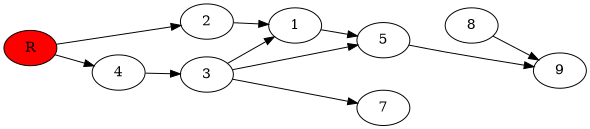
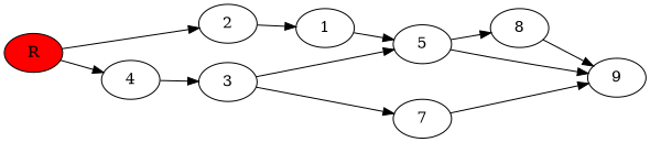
  digraph {
    rankdir=LR
    2
    1
    3
    5
    7
    8
    9
    4
    R [fillcolor="#ff0000" style=filled]
    2 -> 1
    1 -> 5
-   3 -> 1
    3 -> 5
    3 -> 7
+   5 -> 8
    5 -> 9
+   7 -> 9
    8 -> 9
    4 -> 3
    R -> 2
    R -> 4
  }
